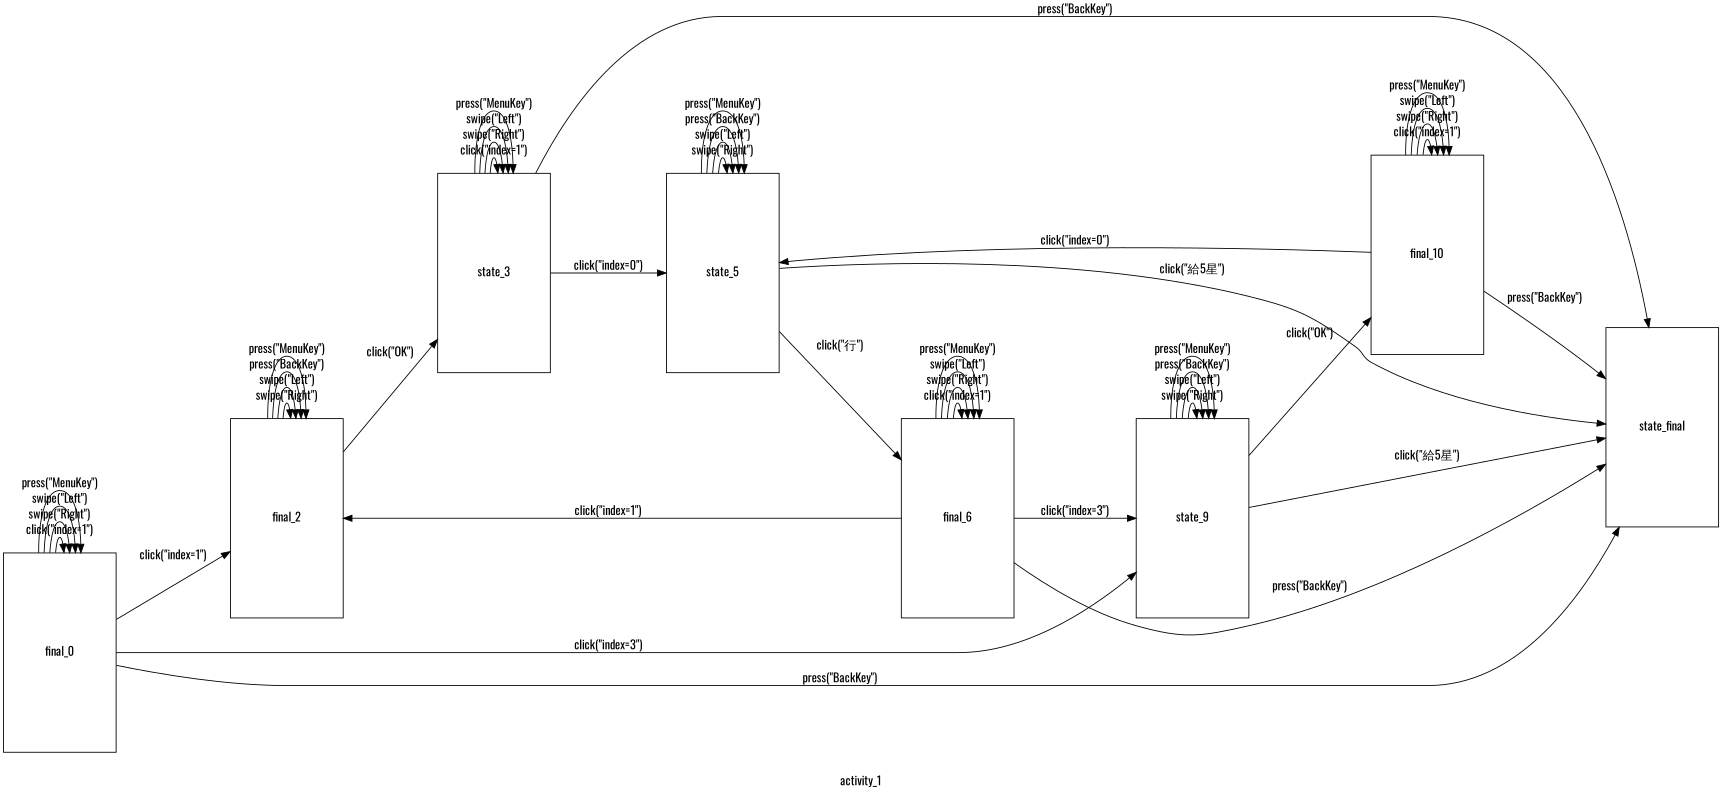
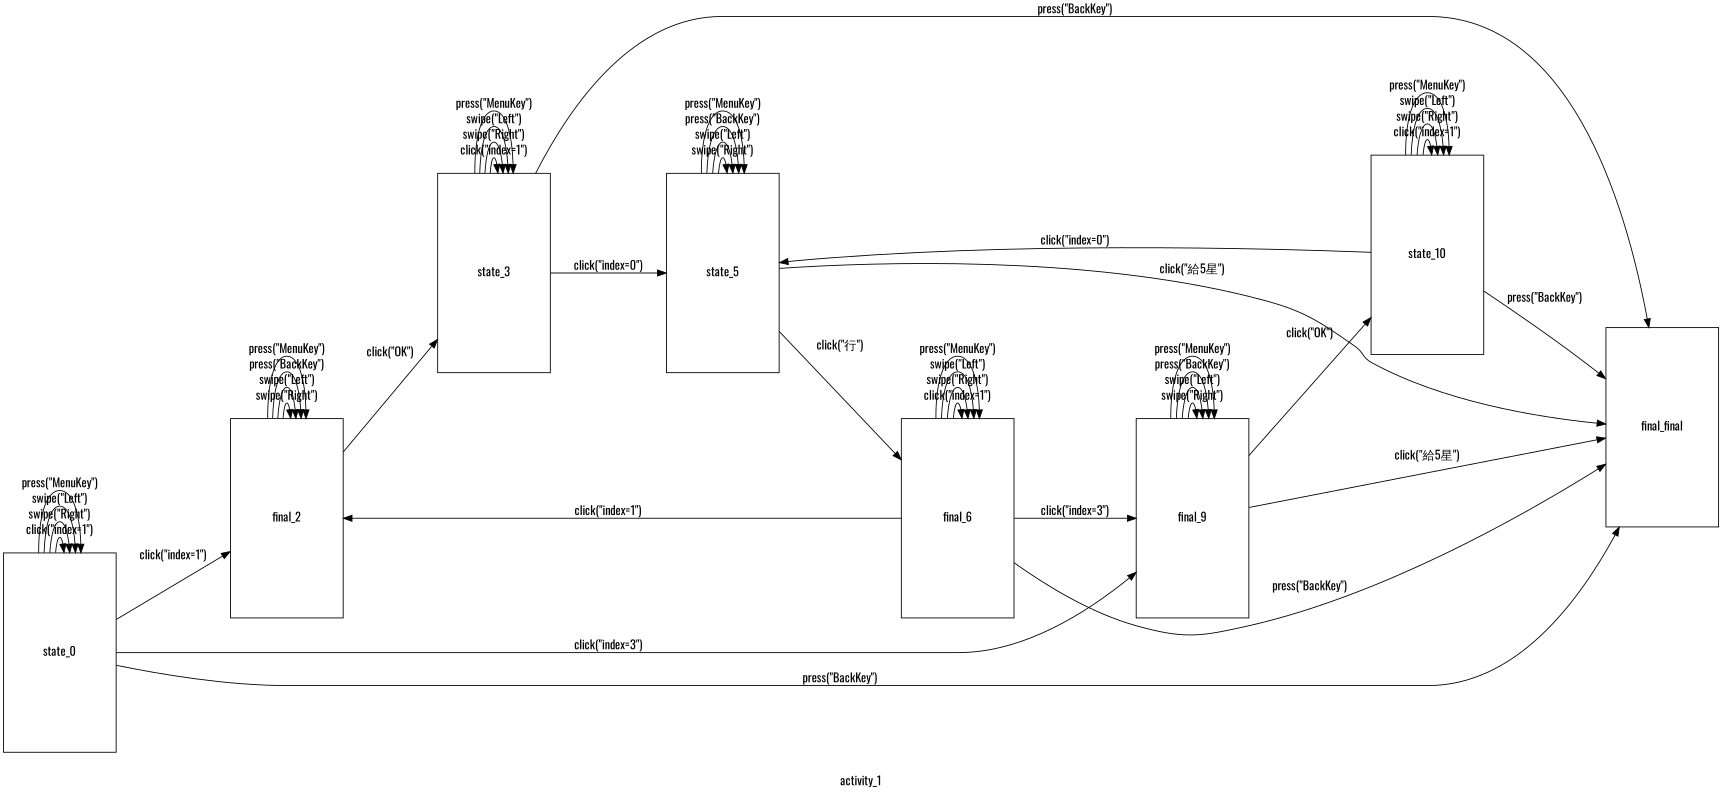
  digraph {
    color=red
    fontname=Oswald
    label="   activity_1   "
    rankdir=LR
    node [fixedsize=true fontname=Oswald shape=box]
    edge [fontname=Oswald]
-   state_0 [height=3.2 width=1.8 label=final_0]
+   state_0 [height=3.2 width=1.8]
    n2 [height=3.2 label=final_2 width=1.8]
-   state_9 [height=3.2 width=1.8]
-   state_final [height=3.2 width=1.8]
+   state_9 [height=3.2 width=1.8 label=final_9]
+   state_final [height=3.2 width=1.8 label=final_final]
    state_3 [height=3.2 width=1.8]
-   state_10 [height=3.2 width=1.8 label=final_10]
+   state_10 [height=3.2 width=1.8]
    state_5 [height=3.2 width=1.8]
    n8 [height=3.2 label=final_6 width=1.8]
    state_0 -> state_0 [label="   click(\"index=1\")   "]
    state_0 -> state_0 [label="   swipe(\"Right\")   "]
    state_0 -> state_0 [label="   swipe(\"Left\")   "]
    state_0 -> state_0 [label="   press(\"MenuKey\")   "]
    state_0 -> n2 [label="   click(\"index=1\")   "]
    state_0 -> state_9 [label="   click(\"index=3\")   "]
    state_0 -> state_final [label="   press(\"BackKey\")   "]
    n2 -> n2 [label="   swipe(\"Right\")   "]
    n2 -> n2 [label="   swipe(\"Left\")   "]
    n2 -> n2 [label="   press(\"BackKey\")   "]
    n2 -> n2 [label="   press(\"MenuKey\")   "]
    n2 -> state_3 [label="   click(\"OK\")   "]
    state_9 -> state_9 [label="   swipe(\"Right\")   "]
    state_9 -> state_9 [label="   swipe(\"Left\")   "]
    state_9 -> state_9 [label="   press(\"BackKey\")   "]
    state_9 -> state_9 [label="   press(\"MenuKey\")   "]
    state_9 -> state_final [label="   click(\"給5星\")   "]
    state_9 -> state_10 [label="   click(\"OK\")   "]
    state_3 -> state_final [label="   press(\"BackKey\")   "]
    state_3 -> state_3 [label="   click(\"index=1\")   "]
    state_3 -> state_3 [label="   swipe(\"Right\")   "]
    state_3 -> state_3 [label="   swipe(\"Left\")   "]
    state_3 -> state_3 [label="   press(\"MenuKey\")   "]
    state_3 -> state_5 [label="   click(\"index=0\")   "]
    state_10 -> state_final [label="   press(\"BackKey\")   "]
    state_10 -> state_10 [label="   click(\"index=1\")   "]
    state_10 -> state_10 [label="   swipe(\"Right\")   "]
    state_10 -> state_10 [label="   swipe(\"Left\")   "]
    state_10 -> state_10 [label="   press(\"MenuKey\")   "]
    state_10 -> state_5 [label="   click(\"index=0\")   "]
    state_5 -> state_final [label="   click(\"給5星\")   "]
    state_5 -> state_5 [label="   swipe(\"Right\")   "]
    state_5 -> state_5 [label="   swipe(\"Left\")   "]
    state_5 -> state_5 [label="   press(\"BackKey\")   "]
    state_5 -> state_5 [label="   press(\"MenuKey\")   "]
    state_5 -> n8 [label="   click(\"行\")   "]
    n8 -> n2 [label="   click(\"index=1\")   "]
    n8 -> state_9 [label="   click(\"index=3\")   "]
    n8 -> state_final [label="   press(\"BackKey\")   "]
    n8 -> n8 [label="   click(\"index=1\")   "]
    n8 -> n8 [label="   swipe(\"Right\")   "]
    n8 -> n8 [label="   swipe(\"Left\")   "]
    n8 -> n8 [label="   press(\"MenuKey\")   "]
  }
